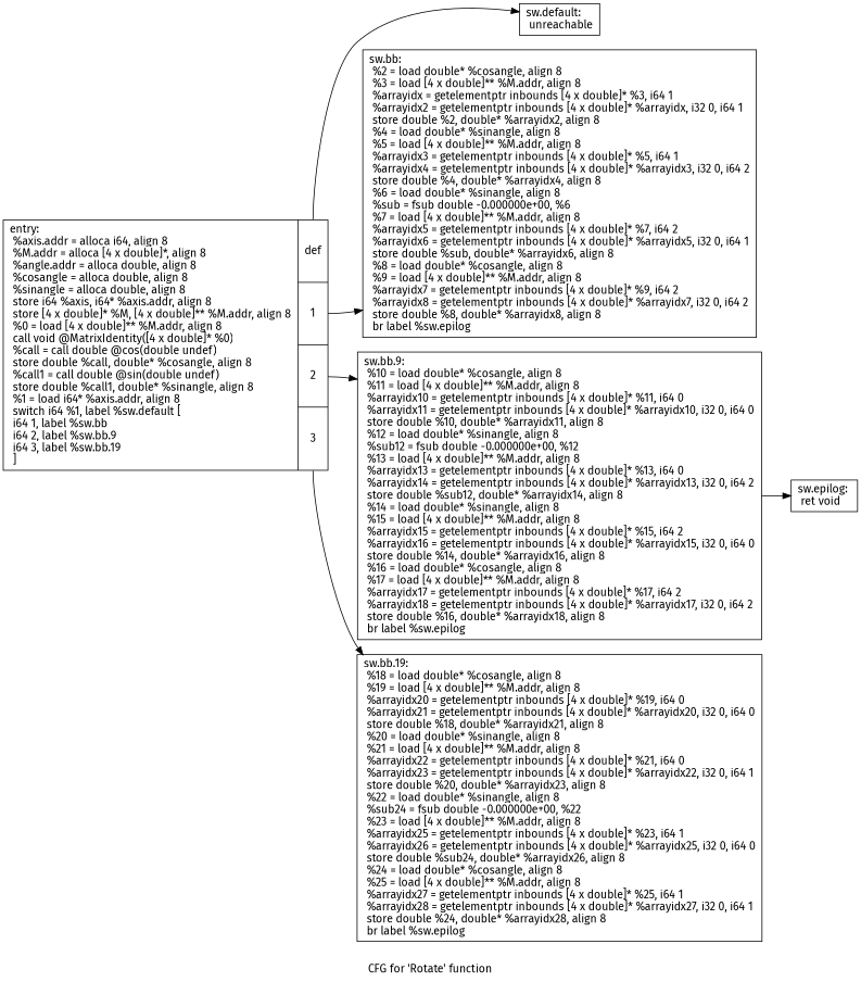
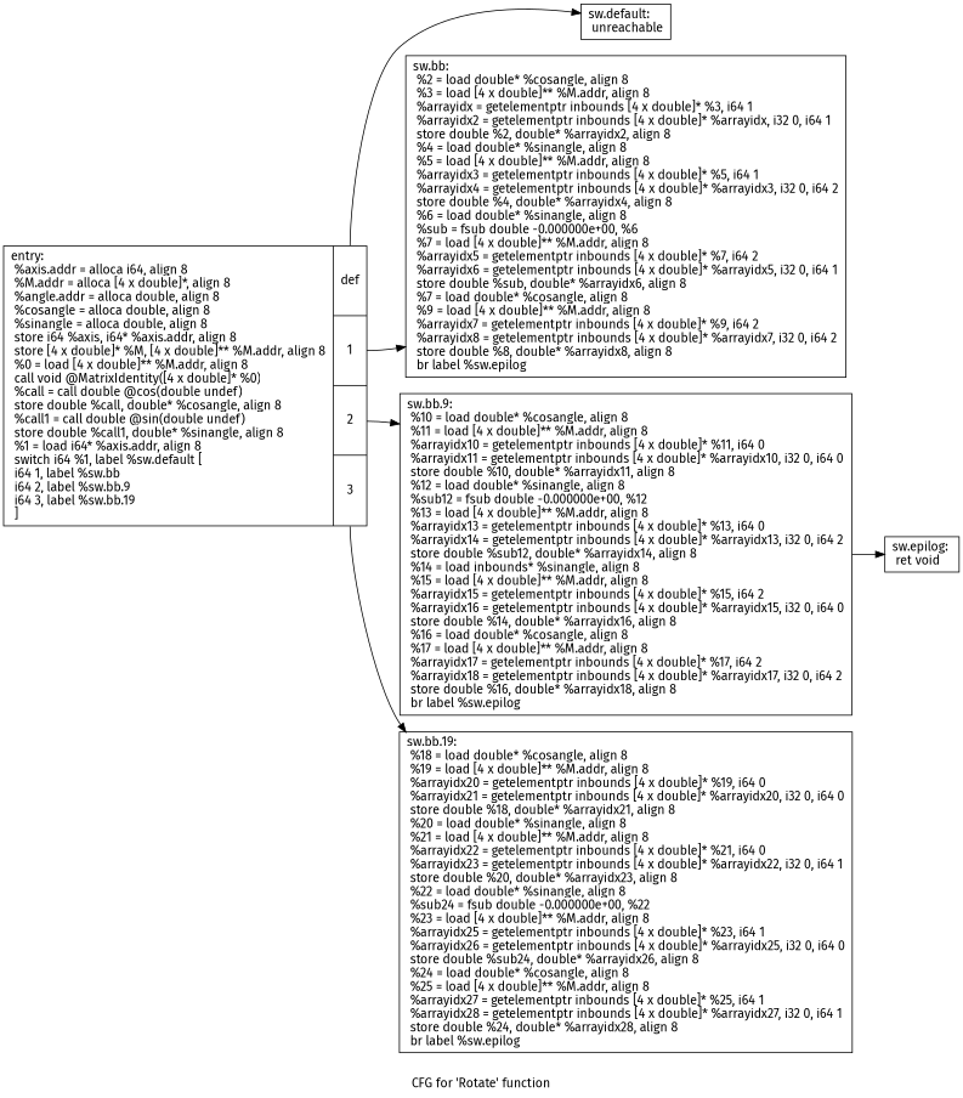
  digraph {
    fontname="Fira Sans"
    label="CFG for 'Rotate' function"
    rankdir=LR
    node [fontname="Fira Sans" shape=record]
    edge [fontname="Fira Sans"]
    n1 [label="{entry:\l  %axis.addr = alloca i64, align 8\l  %M.addr = alloca [4 x double]*, align 8\l  %angle.addr = alloca double, align 8\l  %cosangle = alloca double, align 8\l  %sinangle = alloca double, align 8\l  store i64 %axis, i64* %axis.addr, align 8\l  store [4 x double]* %M, [4 x double]** %M.addr, align 8\l  %0 = load [4 x double]** %M.addr, align 8\l  call void @MatrixIdentity([4 x double]* %0)\l  %call = call double @cos(double undef)\l  store double %call, double* %cosangle, align 8\l  %call1 = call double @sin(double undef)\l  store double %call1, double* %sinangle, align 8\l  %1 = load i64* %axis.addr, align 8\l  switch i64 %1, label %sw.default [\l    i64 1, label %sw.bb\l    i64 2, label %sw.bb.9\l    i64 3, label %sw.bb.19\l  ]\l|{<s0>def|<s1>1|<s2>2|<s3>3}}"]
    n2 [label="{sw.default:                                       \l  unreachable\l}"]
-   n3 [label="{sw.bb:                                            \l  %2 = load double* %cosangle, align 8\l  %3 = load [4 x double]** %M.addr, align 8\l  %arrayidx = getelementptr inbounds [4 x double]* %3, i64 1\l  %arrayidx2 = getelementptr inbounds [4 x double]* %arrayidx, i32 0, i64 1\l  store double %2, double* %arrayidx2, align 8\l  %4 = load double* %sinangle, align 8\l  %5 = load [4 x double]** %M.addr, align 8\l  %arrayidx3 = getelementptr inbounds [4 x double]* %5, i64 1\l  %arrayidx4 = getelementptr inbounds [4 x double]* %arrayidx3, i32 0, i64 2\l  store double %4, double* %arrayidx4, align 8\l  %6 = load double* %sinangle, align 8\l  %sub = fsub double -0.000000e+00, %6\l  %7 = load [4 x double]** %M.addr, align 8\l  %arrayidx5 = getelementptr inbounds [4 x double]* %7, i64 2\l  %arrayidx6 = getelementptr inbounds [4 x double]* %arrayidx5, i32 0, i64 1\l  store double %sub, double* %arrayidx6, align 8\l  %8 = load double* %cosangle, align 8\l  %9 = load [4 x double]** %M.addr, align 8\l  %arrayidx7 = getelementptr inbounds [4 x double]* %9, i64 2\l  %arrayidx8 = getelementptr inbounds [4 x double]* %arrayidx7, i32 0, i64 2\l  store double %8, double* %arrayidx8, align 8\l  br label %sw.epilog\l}"]
-   n4 [label="{sw.bb.9:                                          \l  %10 = load double* %cosangle, align 8\l  %11 = load [4 x double]** %M.addr, align 8\l  %arrayidx10 = getelementptr inbounds [4 x double]* %11, i64 0\l  %arrayidx11 = getelementptr inbounds [4 x double]* %arrayidx10, i32 0, i64 0\l  store double %10, double* %arrayidx11, align 8\l  %12 = load double* %sinangle, align 8\l  %sub12 = fsub double -0.000000e+00, %12\l  %13 = load [4 x double]** %M.addr, align 8\l  %arrayidx13 = getelementptr inbounds [4 x double]* %13, i64 0\l  %arrayidx14 = getelementptr inbounds [4 x double]* %arrayidx13, i32 0, i64 2\l  store double %sub12, double* %arrayidx14, align 8\l  %14 = load double* %sinangle, align 8\l  %15 = load [4 x double]** %M.addr, align 8\l  %arrayidx15 = getelementptr inbounds [4 x double]* %15, i64 2\l  %arrayidx16 = getelementptr inbounds [4 x double]* %arrayidx15, i32 0, i64 0\l  store double %14, double* %arrayidx16, align 8\l  %16 = load double* %cosangle, align 8\l  %17 = load [4 x double]** %M.addr, align 8\l  %arrayidx17 = getelementptr inbounds [4 x double]* %17, i64 2\l  %arrayidx18 = getelementptr inbounds [4 x double]* %arrayidx17, i32 0, i64 2\l  store double %16, double* %arrayidx18, align 8\l  br label %sw.epilog\l}"]
+   n3 [label="{sw.bb:                                            \l  %2 = load double* %cosangle, align 8\l  %3 = load [4 x double]** %M.addr, align 8\l  %arrayidx = getelementptr inbounds [4 x double]* %3, i64 1\l  %arrayidx2 = getelementptr inbounds [4 x double]* %arrayidx, i32 0, i64 1\l  store double %2, double* %arrayidx2, align 8\l  %4 = load double* %sinangle, align 8\l  %5 = load [4 x double]** %M.addr, align 8\l  %arrayidx3 = getelementptr inbounds [4 x double]* %5, i64 1\l  %arrayidx4 = getelementptr inbounds [4 x double]* %arrayidx3, i32 0, i64 2\l  store double %4, double* %arrayidx4, align 8\l  %6 = load double* %sinangle, align 8\l  %sub = fsub double -0.000000e+00, %6\l  %7 = load [4 x double]** %M.addr, align 8\l  %arrayidx5 = getelementptr inbounds [4 x double]* %7, i64 2\l  %arrayidx6 = getelementptr inbounds [4 x double]* %arrayidx5, i32 0, i64 1\l  store double %sub, double* %arrayidx6, align 8\l  %7 = load double* %cosangle, align 8\l  %9 = load [4 x double]** %M.addr, align 8\l  %arrayidx7 = getelementptr inbounds [4 x double]* %9, i64 2\l  %arrayidx8 = getelementptr inbounds [4 x double]* %arrayidx7, i32 0, i64 2\l  store double %8, double* %arrayidx8, align 8\l  br label %sw.epilog\l}"]
+   n4 [label="{sw.bb.9:                                          \l  %10 = load double* %cosangle, align 8\l  %11 = load [4 x double]** %M.addr, align 8\l  %arrayidx10 = getelementptr inbounds [4 x double]* %11, i64 0\l  %arrayidx11 = getelementptr inbounds [4 x double]* %arrayidx10, i32 0, i64 0\l  store double %10, double* %arrayidx11, align 8\l  %12 = load double* %sinangle, align 8\l  %sub12 = fsub double -0.000000e+00, %12\l  %13 = load [4 x double]** %M.addr, align 8\l  %arrayidx13 = getelementptr inbounds [4 x double]* %13, i64 0\l  %arrayidx14 = getelementptr inbounds [4 x double]* %arrayidx13, i32 0, i64 2\l  store double %sub12, double* %arrayidx14, align 8\l  %14 = load inbounds* %sinangle, align 8\l  %15 = load [4 x double]** %M.addr, align 8\l  %arrayidx15 = getelementptr inbounds [4 x double]* %15, i64 2\l  %arrayidx16 = getelementptr inbounds [4 x double]* %arrayidx15, i32 0, i64 0\l  store double %14, double* %arrayidx16, align 8\l  %16 = load double* %cosangle, align 8\l  %17 = load [4 x double]** %M.addr, align 8\l  %arrayidx17 = getelementptr inbounds [4 x double]* %17, i64 2\l  %arrayidx18 = getelementptr inbounds [4 x double]* %arrayidx17, i32 0, i64 2\l  store double %16, double* %arrayidx18, align 8\l  br label %sw.epilog\l}"]
    n5 [label="{sw.bb.19:                                         \l  %18 = load double* %cosangle, align 8\l  %19 = load [4 x double]** %M.addr, align 8\l  %arrayidx20 = getelementptr inbounds [4 x double]* %19, i64 0\l  %arrayidx21 = getelementptr inbounds [4 x double]* %arrayidx20, i32 0, i64 0\l  store double %18, double* %arrayidx21, align 8\l  %20 = load double* %sinangle, align 8\l  %21 = load [4 x double]** %M.addr, align 8\l  %arrayidx22 = getelementptr inbounds [4 x double]* %21, i64 0\l  %arrayidx23 = getelementptr inbounds [4 x double]* %arrayidx22, i32 0, i64 1\l  store double %20, double* %arrayidx23, align 8\l  %22 = load double* %sinangle, align 8\l  %sub24 = fsub double -0.000000e+00, %22\l  %23 = load [4 x double]** %M.addr, align 8\l  %arrayidx25 = getelementptr inbounds [4 x double]* %23, i64 1\l  %arrayidx26 = getelementptr inbounds [4 x double]* %arrayidx25, i32 0, i64 0\l  store double %sub24, double* %arrayidx26, align 8\l  %24 = load double* %cosangle, align 8\l  %25 = load [4 x double]** %M.addr, align 8\l  %arrayidx27 = getelementptr inbounds [4 x double]* %25, i64 1\l  %arrayidx28 = getelementptr inbounds [4 x double]* %arrayidx27, i32 0, i64 1\l  store double %24, double* %arrayidx28, align 8\l  br label %sw.epilog\l}"]
    n6 [label="{sw.epilog:                                        \l  ret void\l}"]
    n1 -> n2 [tailport=s0]
    n1 -> n3 [tailport=s1]
    n1 -> n4 [tailport=s2]
    n1 -> n5 [tailport=s3]
    n4 -> n6
  }
